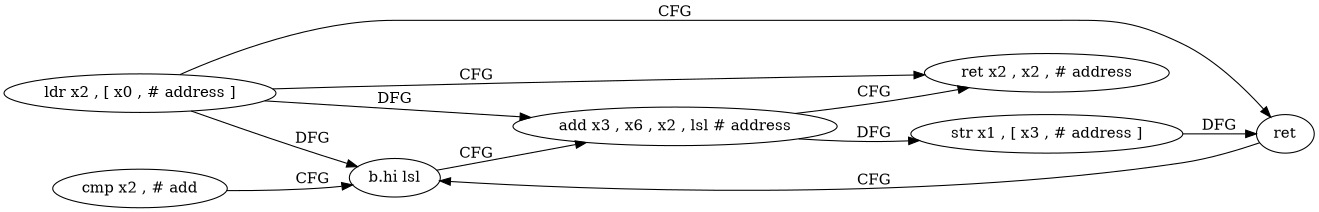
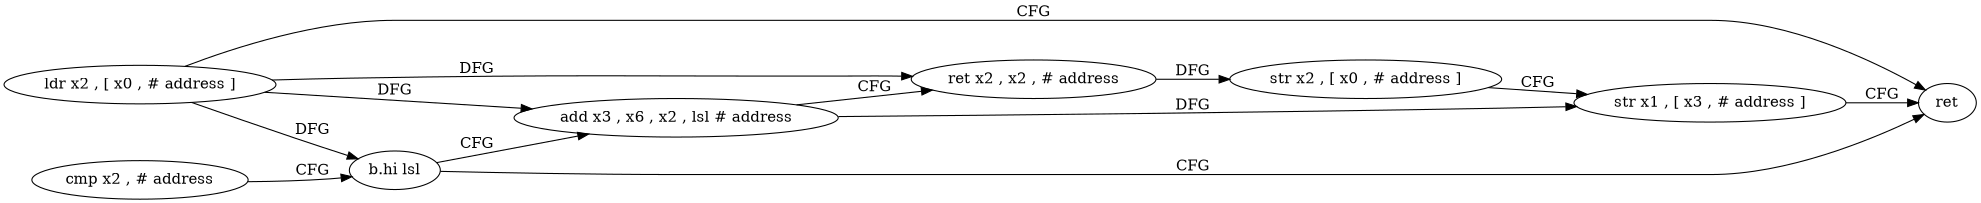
  digraph {
    rankdir=LR
    n1 [label="ldr x2 , [ x0 , # address ]"]
    n2 [label="b.hi lsl"]
    n3 [label="add x3 , x6 , x2 , lsl # address"]
    n4 [label="ret x2 , x2 , # address"]
    n5 [label=ret]
-   n6 [label="cmp x2 , # add"]
+   n6 [label="cmp x2 , # address"]
    n7 [label="str x1 , [ x3 , # address ]"]
+   n8 [label="str x2 , [ x0 , # address ]"]
    n1 -> n2 [label=DFG]
    n1 -> n3 [label=DFG]
-   n1 -> n4 [label=CFG]
+   n1 -> n4 [label=DFG]
    n1 -> n5 [label=CFG]
    n2 -> n3 [label=CFG]
-   n5 -> n2 [label=CFG]
+   n2 -> n5 [label=CFG]
    n3 -> n4 [label=CFG]
    n3 -> n7 [label=DFG]
+   n4 -> n8 [label=DFG]
    n6 -> n2 [label=CFG]
-   n7 -> n5 [label=DFG]
+   n7 -> n5 [label=CFG]
+   n8 -> n7 [label=CFG]
  }
